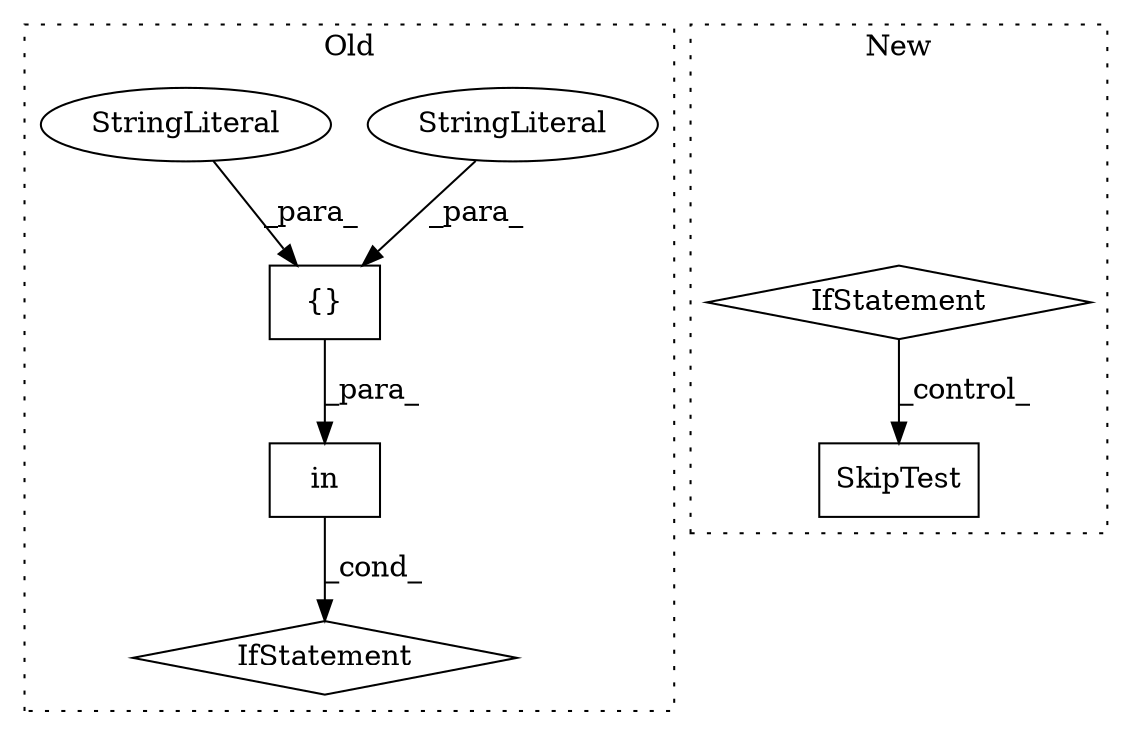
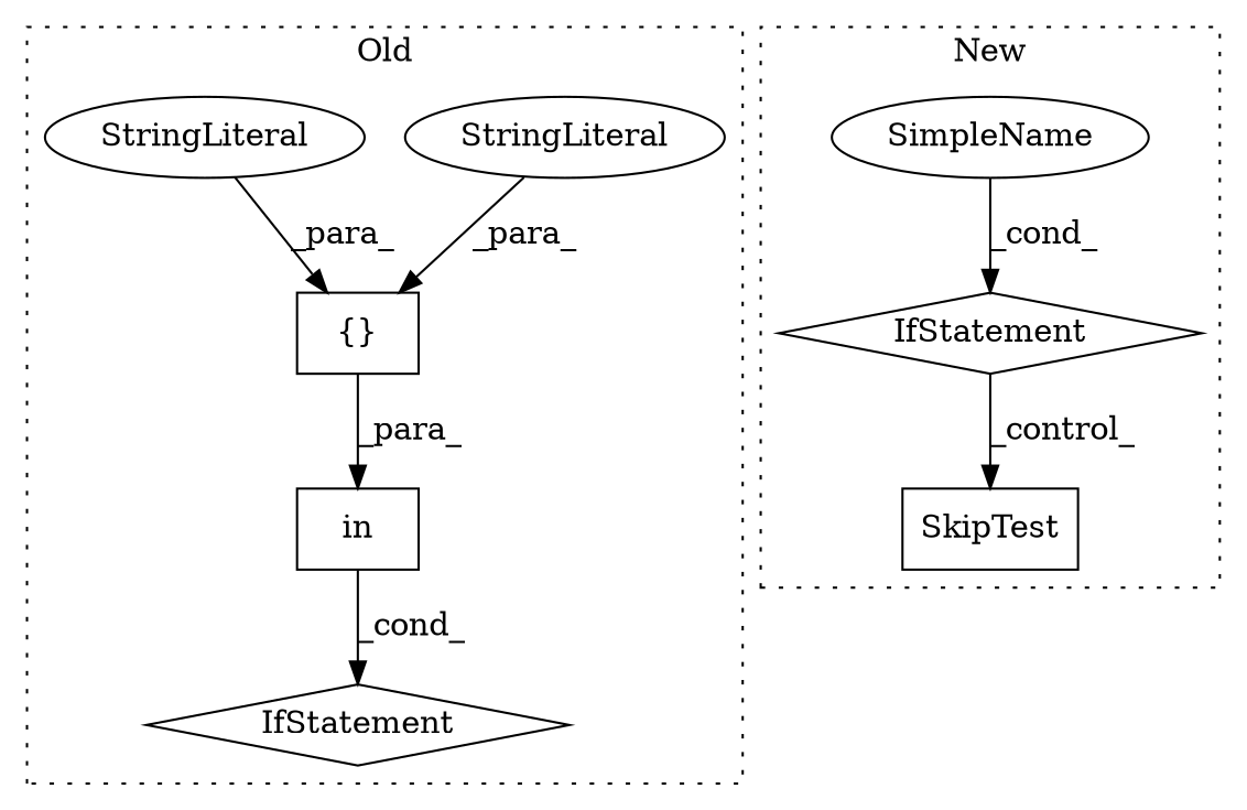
  digraph {
    node [a=25 l=15 shape=box]
    n1 [a=4 l="1,1" label="{}" s="4821,4853"]
    n2 [a=105 l=53 label=in s=4801]
    n3 [l="8,2" label=IfStatement s="4793,4854" shape=diamond]
    n4 [a=45 label=StringLiteral s=4838 shape=ellipse]
    n5 [a=45 label=StringLiteral s=4822 shape=ellipse]
    n6 [a=32 l="9,1" label=SkipTest s="4916,4928"]
    n7 [l="4,2" label=IfStatement s="4806,4856" shape=diamond]
+   n8 [a=42 label=SimpleName shape=ellipse l=""]
    subgraph cluster_1 {
      label=Old
      style=dotted
      n1
      n2
      n3
      n4
      n5
    }
    subgraph cluster_2 {
      label=New
      style=dotted
      n6
      n7
+     n8
    }
    n1 -> n2 [label=_para_]
    n2 -> n3 [label=_cond_]
    n4 -> n1 [label=_para_]
    n5 -> n1 [label=_para_]
    n7 -> n6 [label=_control_]
+   n8 -> n7 [label=_cond_]
  }
